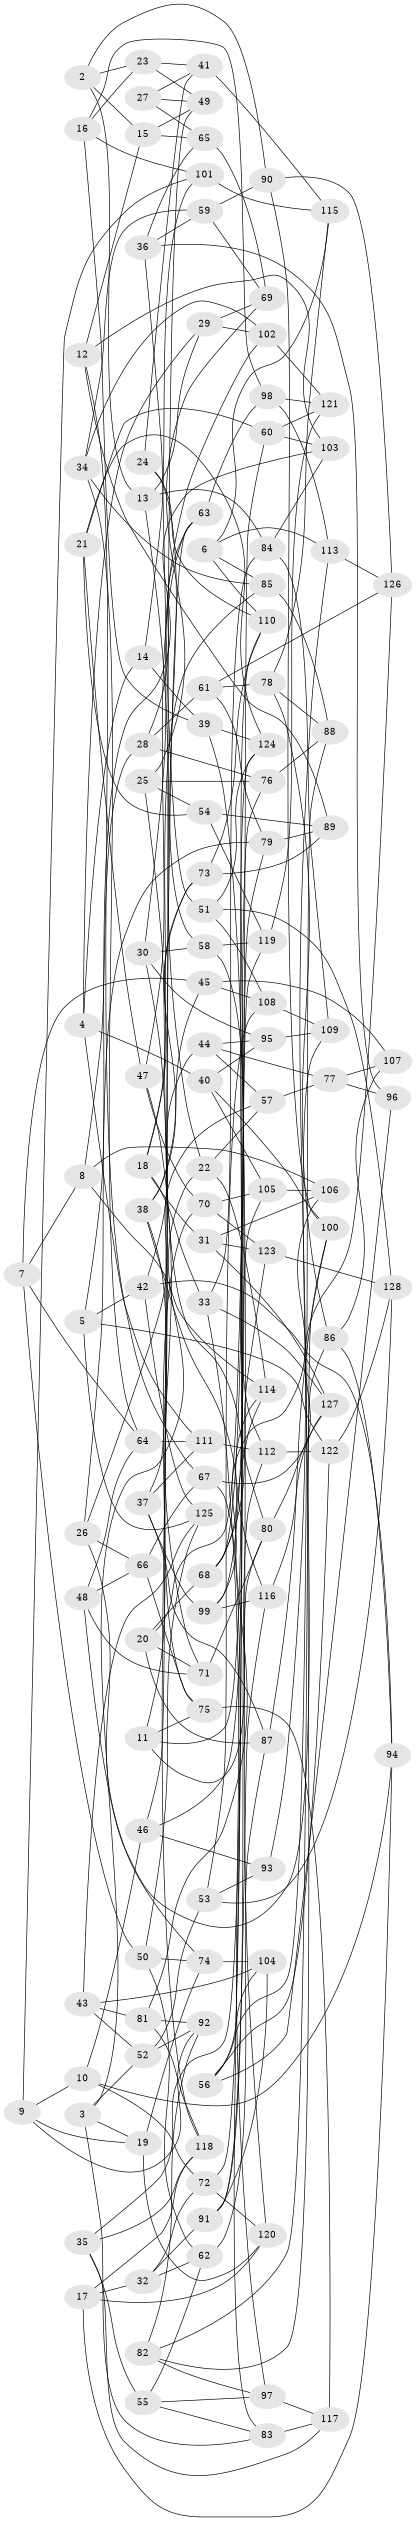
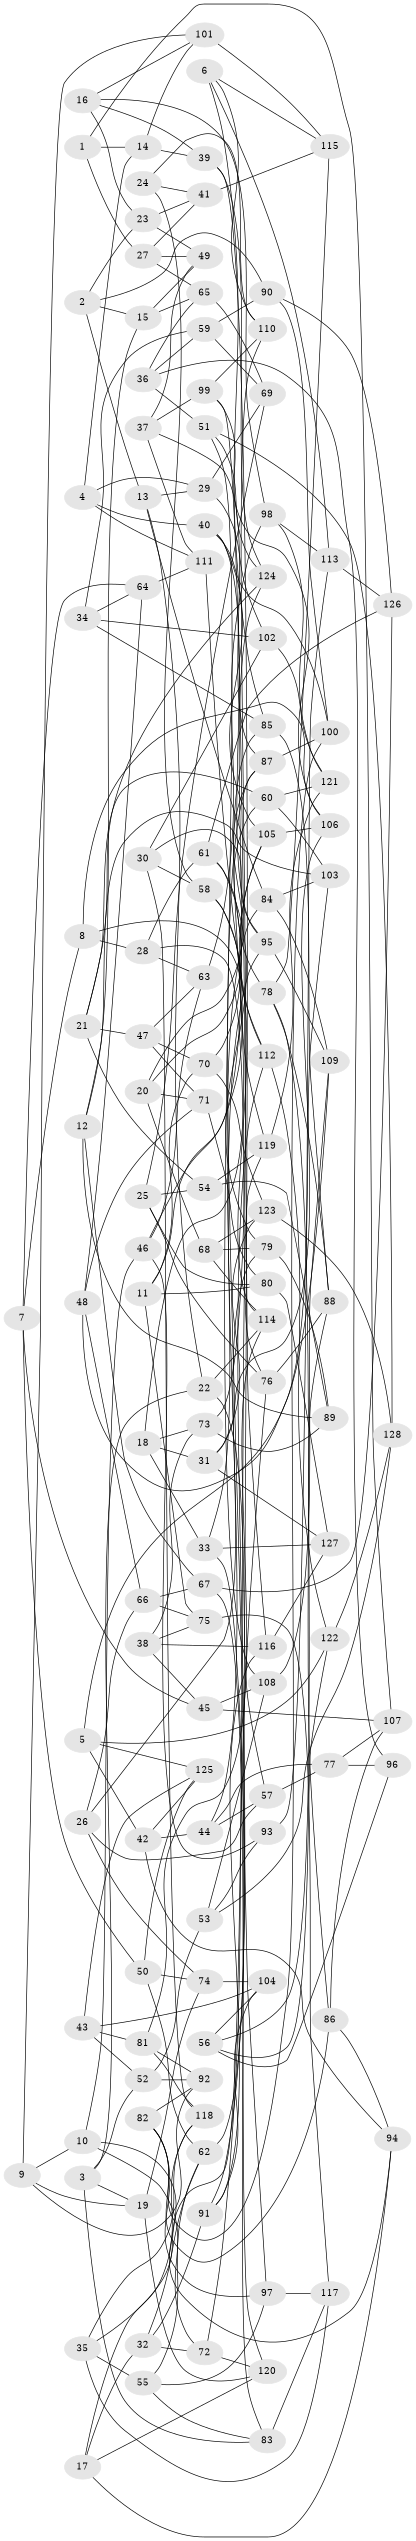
  graph {
    rankdir=LR
    node [color=gray90 style=filled]
+   1
    14
    27
    107
    101
    39
    49
    65
    41
    2
    13
    15
    23
    90
    22
    29
    84
    100
    126
    3
    19
    52
    83
    120
    74
    114
    57
    92
    53
    117
    4
    40
    111
    69
    102
    95
    105
    112
    5
    42
    103
    122
    125
    94
    44
    128
    6
    85
    110
    113
    115
    88
    7
    8
    45
    50
    64
    28
    106
    108
    62
    76
    61
    63
    9
    10
    46
    72
    93
    11
    70
    75
    80
    124
    123
    127
    12
    67
    89
    109
    16
    98
    121
    17
    32
    118
    91
    18
    31
    33
    73
    97
    104
    20
    60
    68
    71
    87
    79
    21
    47
    54
    119
    77
    24
    58
    25
    26
    66
    78
    30
    116
    34
    59
    35
    55
    36
    96
    51
    37
    99
    38
    43
    81
    48
    56
    86
    82
+   1 -- 14
+   1 -- 27
+   1 -- 107
    14 -- 101
    14 -- 39
    27 -- 49
    27 -- 65
    27 -- 41
    101 -- 115
    39 -- 120
    39 -- 124
    65 -- 69
    41 -- 115
    2 -- 13
    2 -- 15
    2 -- 23
    2 -- 90
    13 -- 22
    13 -- 29
    13 -- 84
    15 -- 49
    15 -- 65
    23 -- 49
    23 -- 41
    90 -- 100
    90 -- 126
    22 -- 114
    22 -- 57
    29 -- 69
    29 -- 102
    84 -- 103
    84 -- 109
    3 -- 22
    3 -- 19
    3 -- 52
    3 -- 83
    19 -- 120
    19 -- 74
    52 -- 92
    52 -- 53
    83 -- 117
    74 -- 104
    57 -- 77
    53 -- 128
    53 -- 108
    53 -- 93
    4 -- 14
    4 -- 29
    4 -- 40
    4 -- 111
    40 -- 100
    40 -- 95
    40 -- 105
    111 -- 112
    102 -- 121
    95 -- 109
    105 -- 106
    112 -- 122
    5 -- 42
    5 -- 103
    5 -- 122
    5 -- 125
    42 -- 125
    42 -- 94
    42 -- 44
    122 -- 128
    44 -- 57
    44 -- 95
    44 -- 77
    6 -- 85
    6 -- 110
    6 -- 113
    6 -- 115
    85 -- 88
    113 -- 126
    7 -- 8
    7 -- 45
    7 -- 50
    7 -- 64
    8 -- 114
    8 -- 28
    8 -- 106
    45 -- 107
    45 -- 108
    50 -- 74
    50 -- 125
    50 -- 62
    64 -- 111
    28 -- 76
    28 -- 61
    28 -- 63
    108 -- 109
    62 -- 87
    76 -- 88
    61 -- 126
    61 -- 79
    61 -- 78
    63 -- 98
    9 -- 101
    9 -- 19
    9 -- 92
    9 -- 10
    10 -- 94
    10 -- 46
    10 -- 72
    46 -- 105
    46 -- 63
    46 -- 93
    72 -- 120
    72 -- 76
    93 -- 113
    11 -- 70
    11 -- 75
    11 -- 80
    11 -- 124
    70 -- 105
    70 -- 123
    75 -- 117
    80 -- 127
    123 -- 128
    12 -- 15
    12 -- 103
    12 -- 67
    12 -- 89
    67 -- 126
    67 -- 83
    16 -- 101
    16 -- 39
    16 -- 23
    16 -- 98
    98 -- 113
    98 -- 121
    17 -- 120
    17 -- 94
    17 -- 32
    17 -- 118
    32 -- 62
    32 -- 72
    32 -- 91
    91 -- 112
    91 -- 104
    91 -- 116
    18 -- 85
    18 -- 31
    18 -- 33
    18 -- 73
    31 -- 106
    31 -- 123
    31 -- 127
    33 -- 84
    33 -- 127
    33 -- 97
    73 -- 110
    73 -- 89
    97 -- 117
    20 -- 60
    20 -- 68
    20 -- 71
    20 -- 87
    60 -- 103
    60 -- 121
    68 -- 114
    68 -- 123
    68 -- 79
    71 -- 80
    87 -- 100
    79 -- 89
    21 -- 124
    21 -- 60
    21 -- 47
    21 -- 54
    47 -- 63
    47 -- 70
    47 -- 71
    54 -- 89
    54 -- 119
    119 -- 121
    77 -- 107
    77 -- 96
    24 -- 41
    24 -- 110
    24 -- 58
    58 -- 112
    58 -- 119
    25 -- 69
    25 -- 76
    25 -- 80
    25 -- 54
    26 -- 74
    26 -- 57
    26 -- 79
    26 -- 66
    66 -- 75
    66 -- 67
    78 -- 115
    78 -- 88
    78 -- 86
    30 -- 102
    30 -- 95
    30 -- 118
    30 -- 58
    116 -- 127
    34 -- 102
    34 -- 85
    34 -- 64
    34 -- 59
    59 -- 90
    59 -- 69
    35 -- 117
    35 -- 118
    35 -- 119
    35 -- 55
    55 -- 83
    55 -- 62
    55 -- 97
    36 -- 65
    36 -- 59
    36 -- 96
    36 -- 51
    51 -- 128
    51 -- 108
    51 -- 124
    37 -- 49
    37 -- 111
    37 -- 87
    37 -- 99
    99 -- 110
    99 -- 106
    99 -- 116
    38 -- 45
    38 -- 75
    38 -- 73
    38 -- 116
    43 -- 52
    43 -- 125
    43 -- 104
    43 -- 81
    81 -- 114
    81 -- 92
    81 -- 118
    48 -- 64
    48 -- 109
    48 -- 71
    48 -- 66
    56 -- 122
    56 -- 88
    56 -- 104
    56 -- 96
    86 -- 107
    86 -- 94
    82 -- 100
    82 -- 92
    82 -- 97
    82 -- 86
  }
